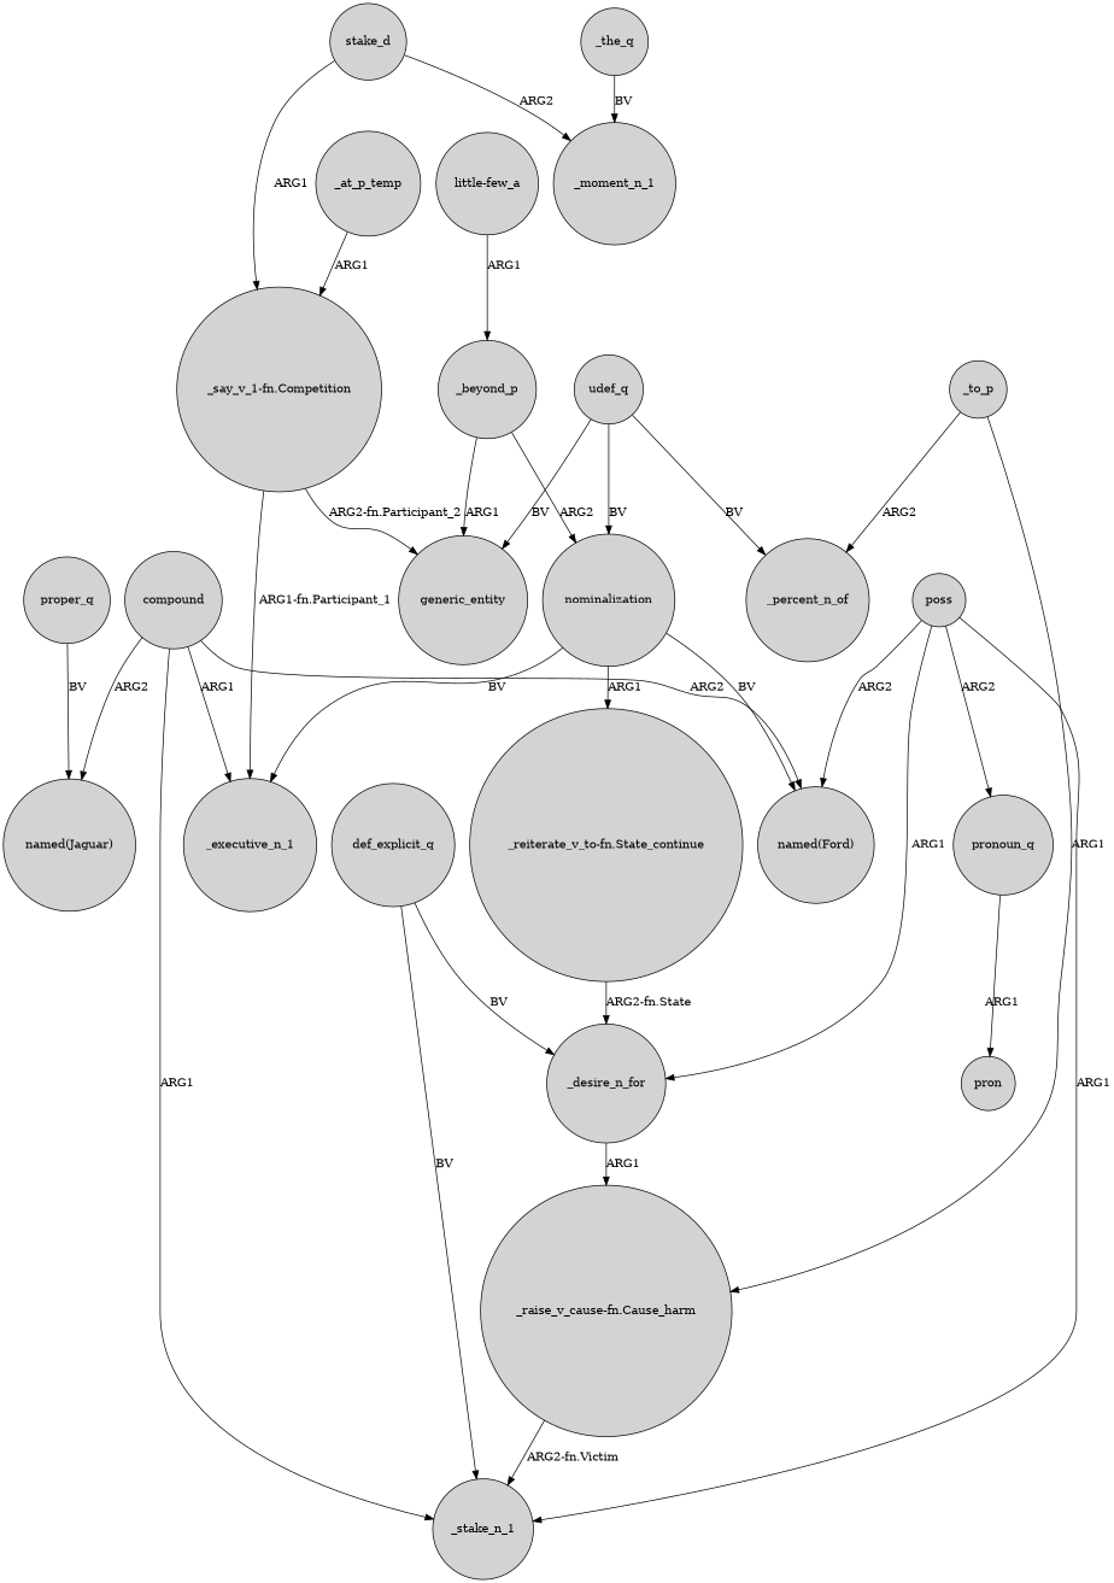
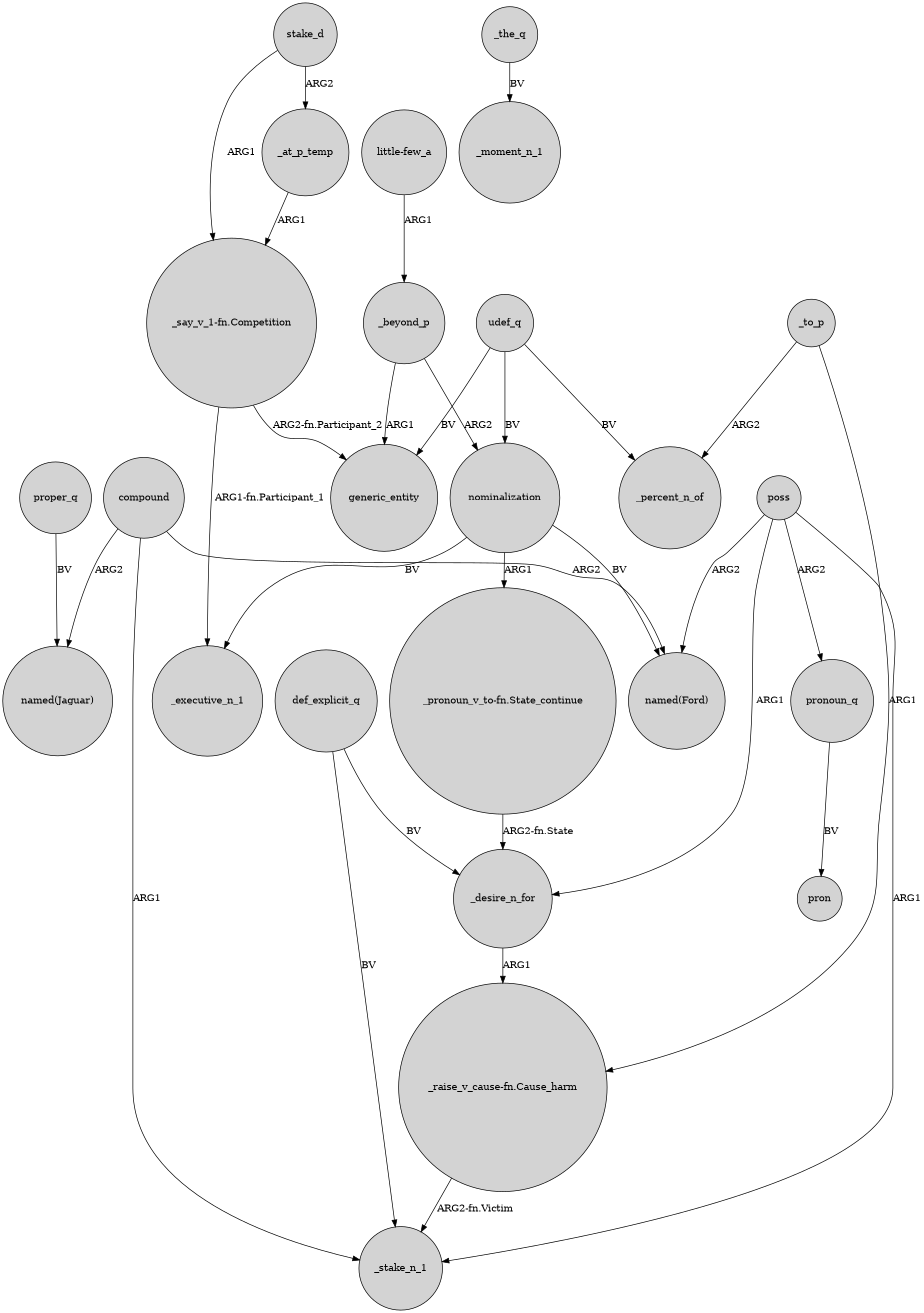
  digraph {
    node [shape=circle style=filled]
    n1 [label=stake_d]
    "_say_v_1-fn.Competition"
    _at_p_temp
    generic_entity
    _executive_n_1
    proper_q
    "named(Jaguar)"
    nominalization
    "named(Ford)"
-   "_reiterate_v_to-fn.State_continue"
+   "_reiterate_v_to-fn.State_continue" [label="_pronoun_v_to-fn.State_continue"]
    _desire_n_for
    "_raise_v_cause-fn.Cause_harm"
    _stake_n_1
    udef_q
    _percent_n_of
    _beyond_p
    compound
    _to_p
    "little-few_a"
    def_explicit_q
    pronoun_q
    pron
    poss
    _the_q
    _moment_n_1
    n1 -> "_say_v_1-fn.Competition" [label=ARG1]
-   n1 -> _moment_n_1 [label=ARG2]
+   n1 -> _at_p_temp [label=ARG2]
    "_say_v_1-fn.Competition" -> generic_entity [label="ARG2-fn.Participant_2"]
    "_say_v_1-fn.Competition" -> _executive_n_1 [label="ARG1-fn.Participant_1"]
    _at_p_temp -> "_say_v_1-fn.Competition" [label=ARG1]
    proper_q -> "named(Jaguar)" [label=BV]
    nominalization -> _executive_n_1 [label=BV]
    nominalization -> "named(Ford)" [label=BV]
    nominalization -> "_reiterate_v_to-fn.State_continue" [label=ARG1]
    "_reiterate_v_to-fn.State_continue" -> _desire_n_for [label="ARG2-fn.State"]
    _desire_n_for -> "_raise_v_cause-fn.Cause_harm" [label=ARG1]
    "_raise_v_cause-fn.Cause_harm" -> _stake_n_1 [label="ARG2-fn.Victim"]
    udef_q -> generic_entity [label=BV]
    udef_q -> nominalization [label=BV]
    udef_q -> _percent_n_of [label=BV]
    _beyond_p -> generic_entity [label=ARG1]
    _beyond_p -> nominalization [label=ARG2]
-   compound -> _executive_n_1 [label=ARG1]
    compound -> "named(Jaguar)" [label=ARG2]
    compound -> "named(Ford)" [label=ARG2]
    compound -> _stake_n_1 [label=ARG1]
    _to_p -> "_raise_v_cause-fn.Cause_harm" [label=ARG1]
    _to_p -> _percent_n_of [label=ARG2]
    "little-few_a" -> _beyond_p [label=ARG1]
    def_explicit_q -> _desire_n_for [label=BV]
    def_explicit_q -> _stake_n_1 [label=BV]
-   pronoun_q -> pron [label=ARG1]
+   pronoun_q -> pron [label=BV]
    poss -> "named(Ford)" [label=ARG2]
    poss -> _desire_n_for [label=ARG1]
    poss -> _stake_n_1 [label=ARG1]
    poss -> pronoun_q [label=ARG2]
    _the_q -> _moment_n_1 [label=BV]
  }
